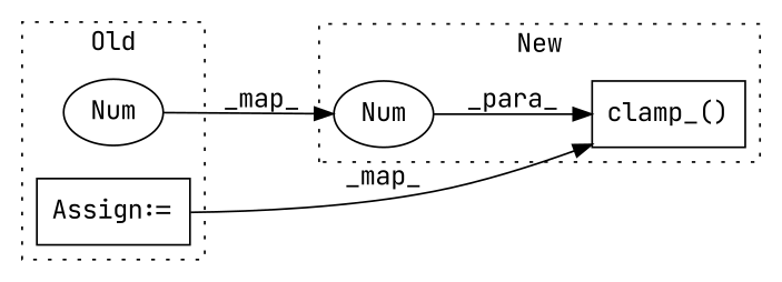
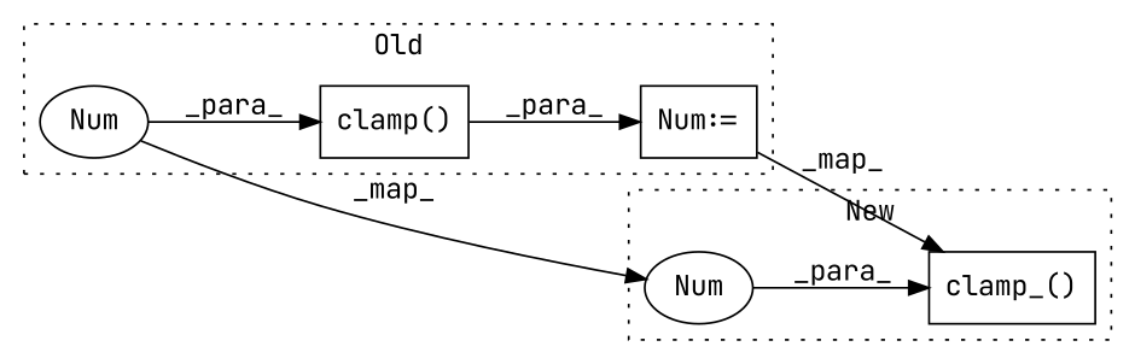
  digraph {
    fontname="JetBrains Mono"
    rankdir=LR
    node [a=75 fontname="JetBrains Mono" l=1 shape=box]
    edge [fontname="JetBrains Mono"]
-   n2 [a=68 l=3 label="Assign:=" s=5251]
+   n1 [l="18,1" label="clamp()" s="5254,5300"]
+   n2 [a=68 l=3 label="Num:=" s=5251]
    n3 [a=76 label=Num s=5272 shape=ellipse]
    n4 [l="19,1" label="clamp_()" s="5240,5287"]
    n5 [a=76 label=Num s=5259 shape=ellipse]
    subgraph cluster_1 {
      label=Old
      style=dotted
+     n1
      n2
      n3
    }
    subgraph cluster_2 {
      label=New
      style=dotted
      n4
      n5
    }
+   n1 -> n2 [label=_para_]
    n2 -> n4 [label=_map_]
+   n3 -> n1 [label=_para_]
    n3 -> n5 [label=_map_]
    n5 -> n4 [label=_para_]
  }
